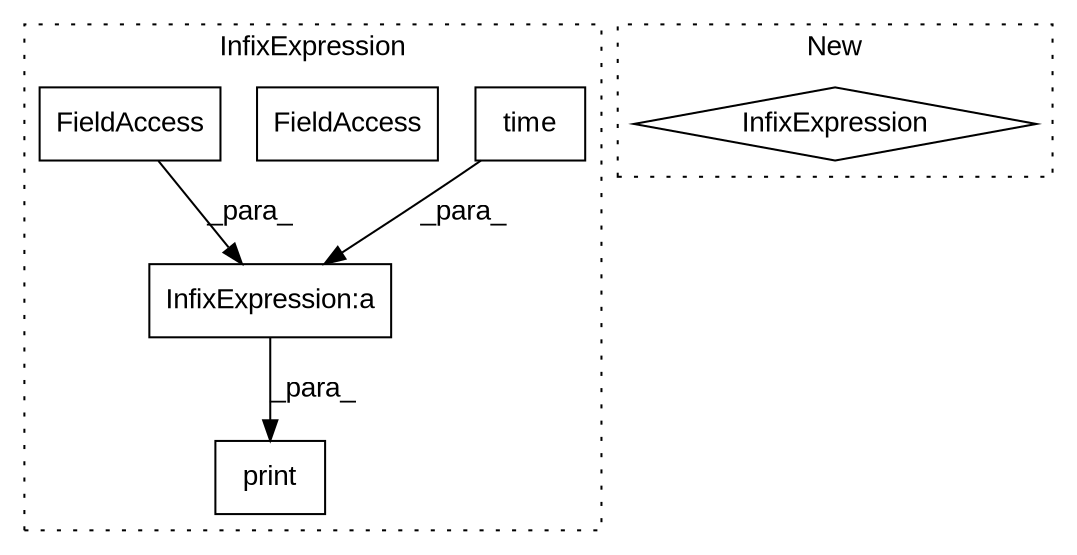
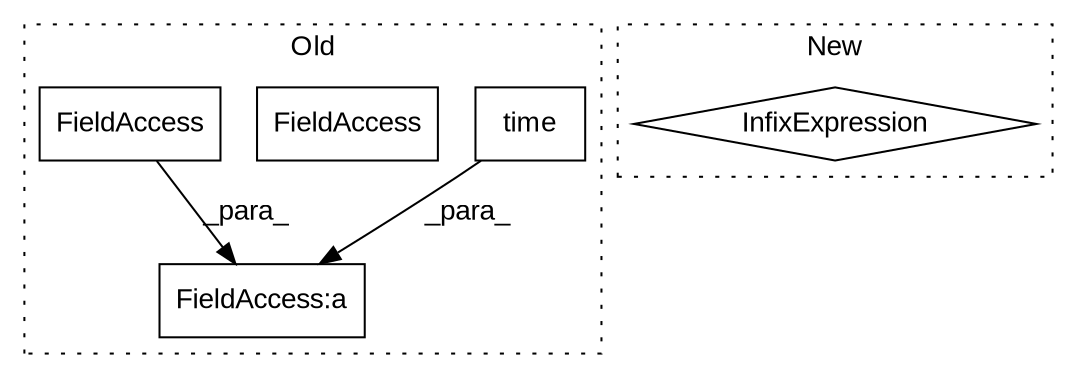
  digraph {
    fontname="Liberation Sans"
    node [a=32 fontname="Liberation Sans" l=10 s=2107 shape=box]
    edge [fontname="Liberation Sans"]
    n1 [l=6 label=time s=2098]
-   n2 [a=27 l=3 label="InfixExpression:a" s=2104]
-   n3 [l="6,1" label=print s="2063,2118"]
+   n2 [a=27 l=3 label="FieldAccess:a" s=2104]
    n4 [a=22 label=FieldAccess]
    n5 [a=22 label=FieldAccess]
    n6 [a=25 l=26 label=InfixExpression s=3226 shape=diamond]
    subgraph cluster_1 {
-     label=InfixExpression
+     label=Old
      style=dotted
      n1
      n2
-     n3
      n4
      n5
    }
    subgraph cluster_2 {
      label=New
      style=dotted
      n6
    }
    n1 -> n2 [label=_para_]
-   n2 -> n3 [label=_para_]
    n5 -> n2 [label=_para_]
  }
